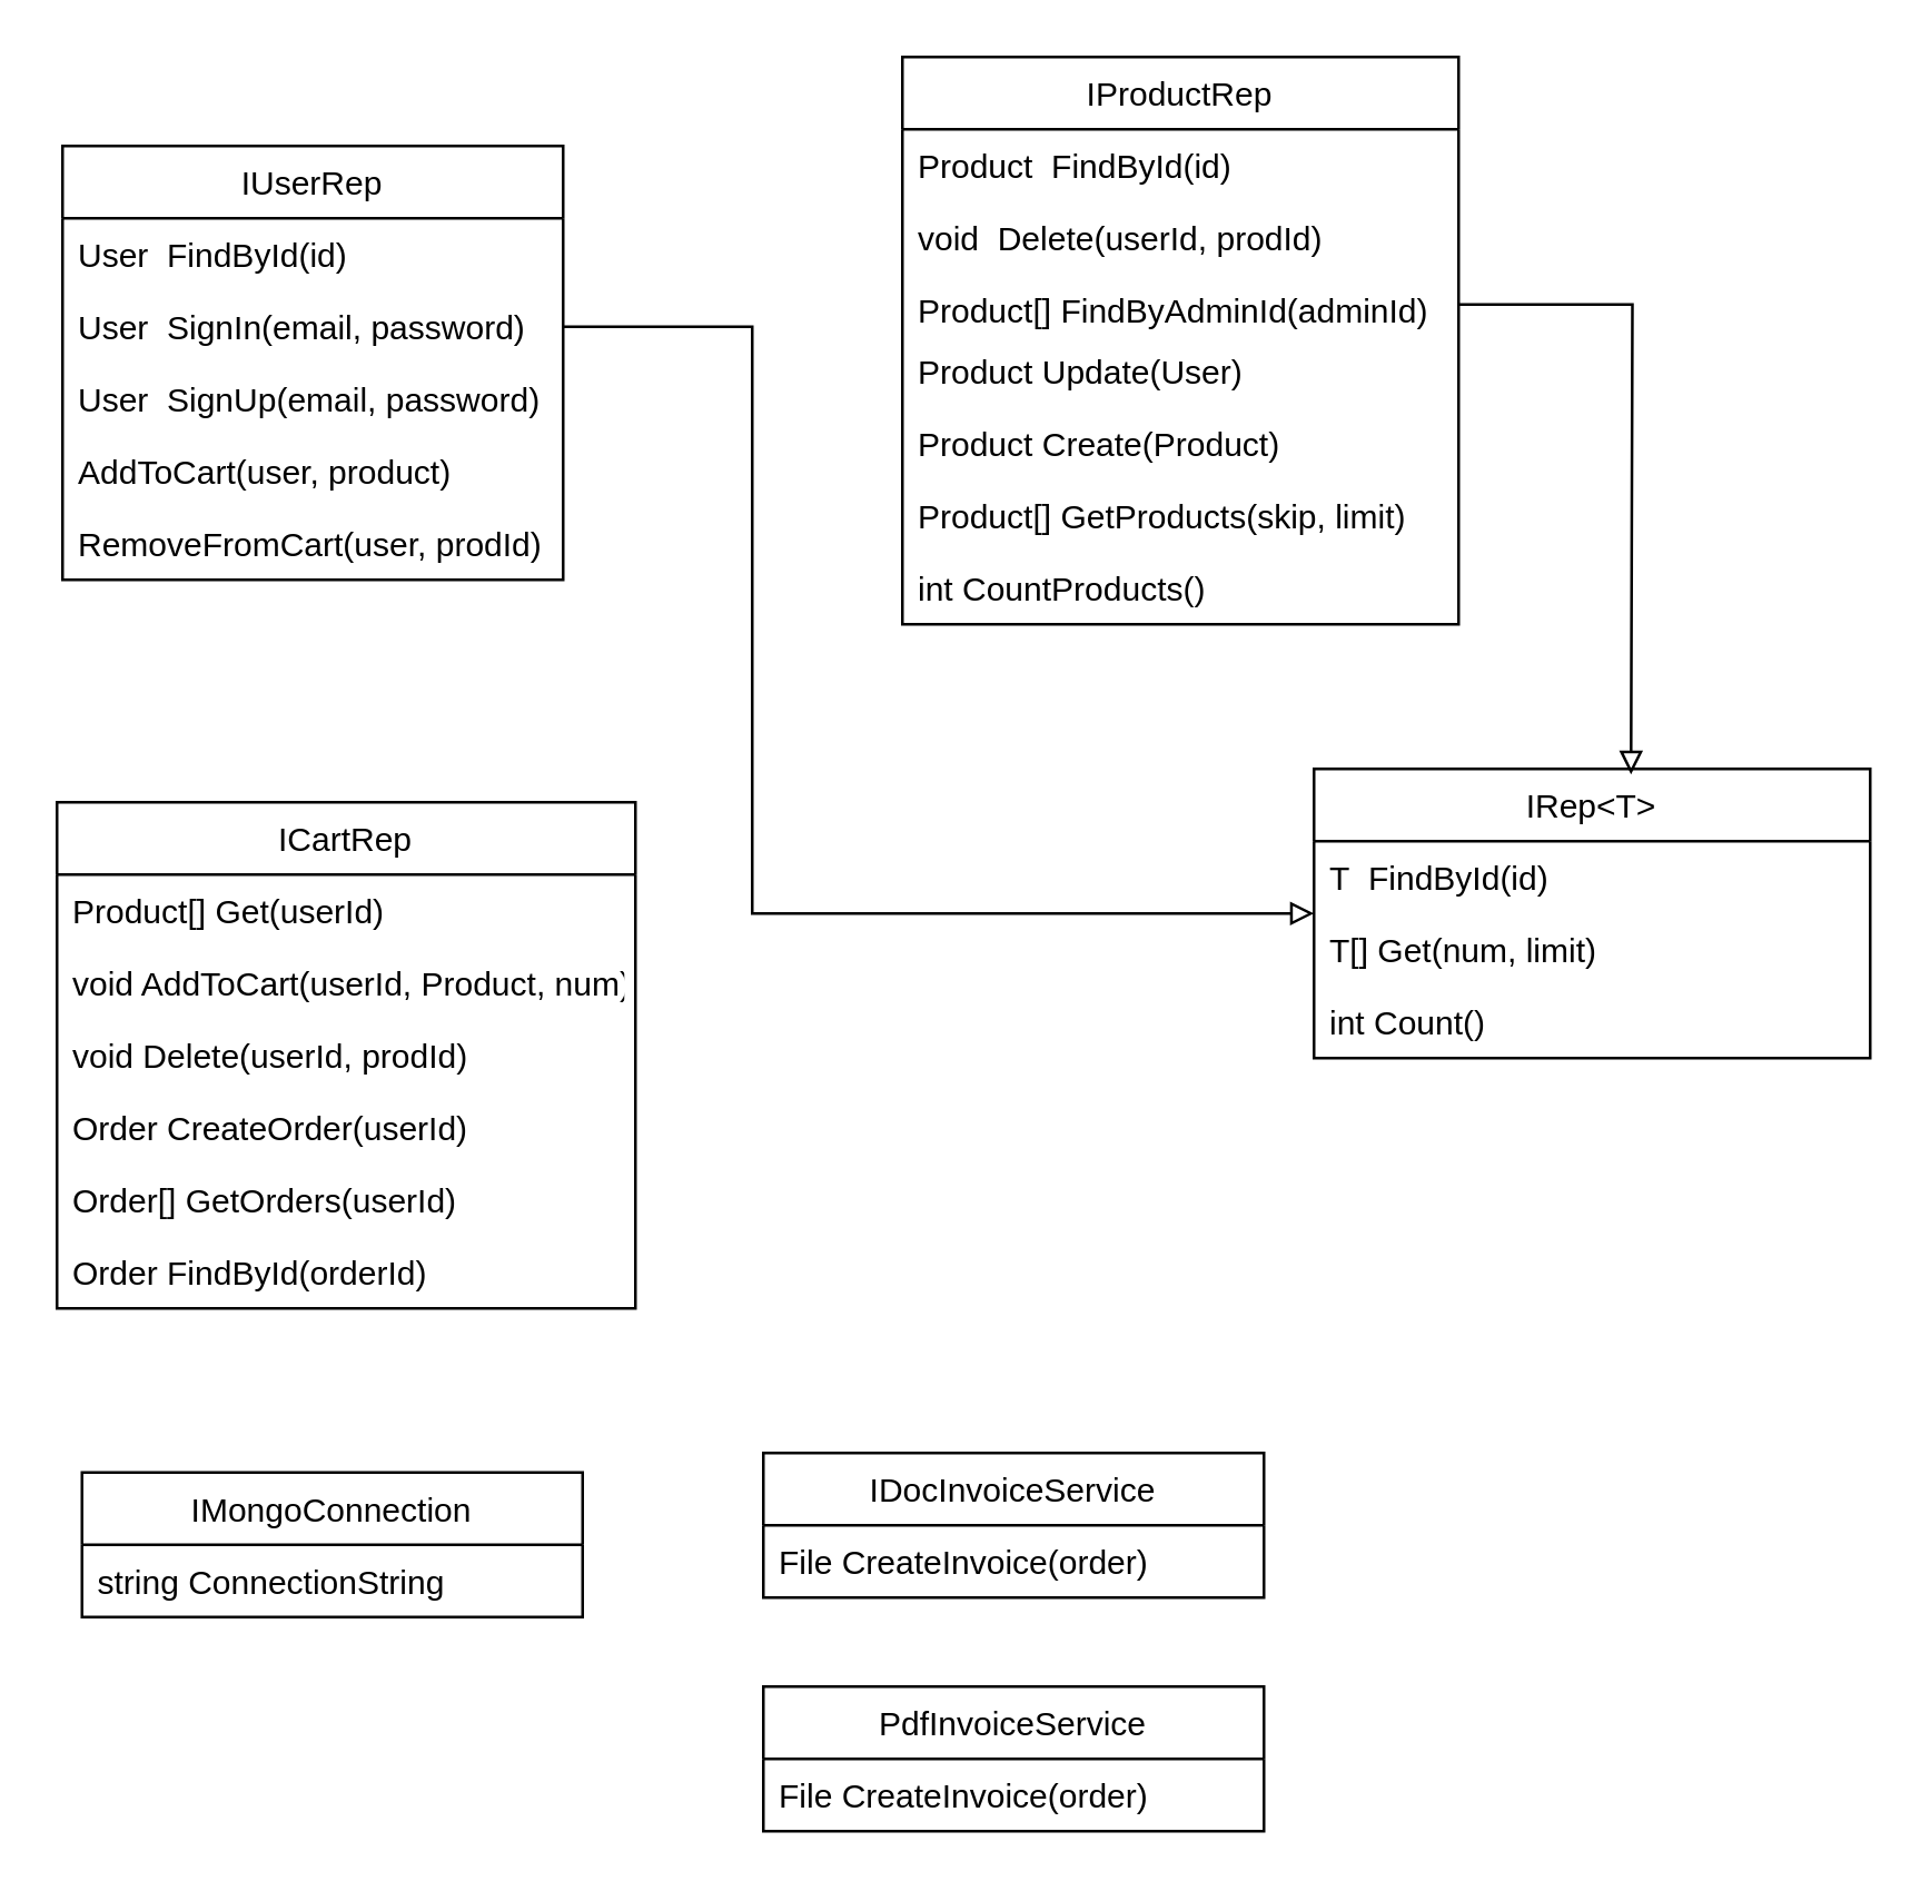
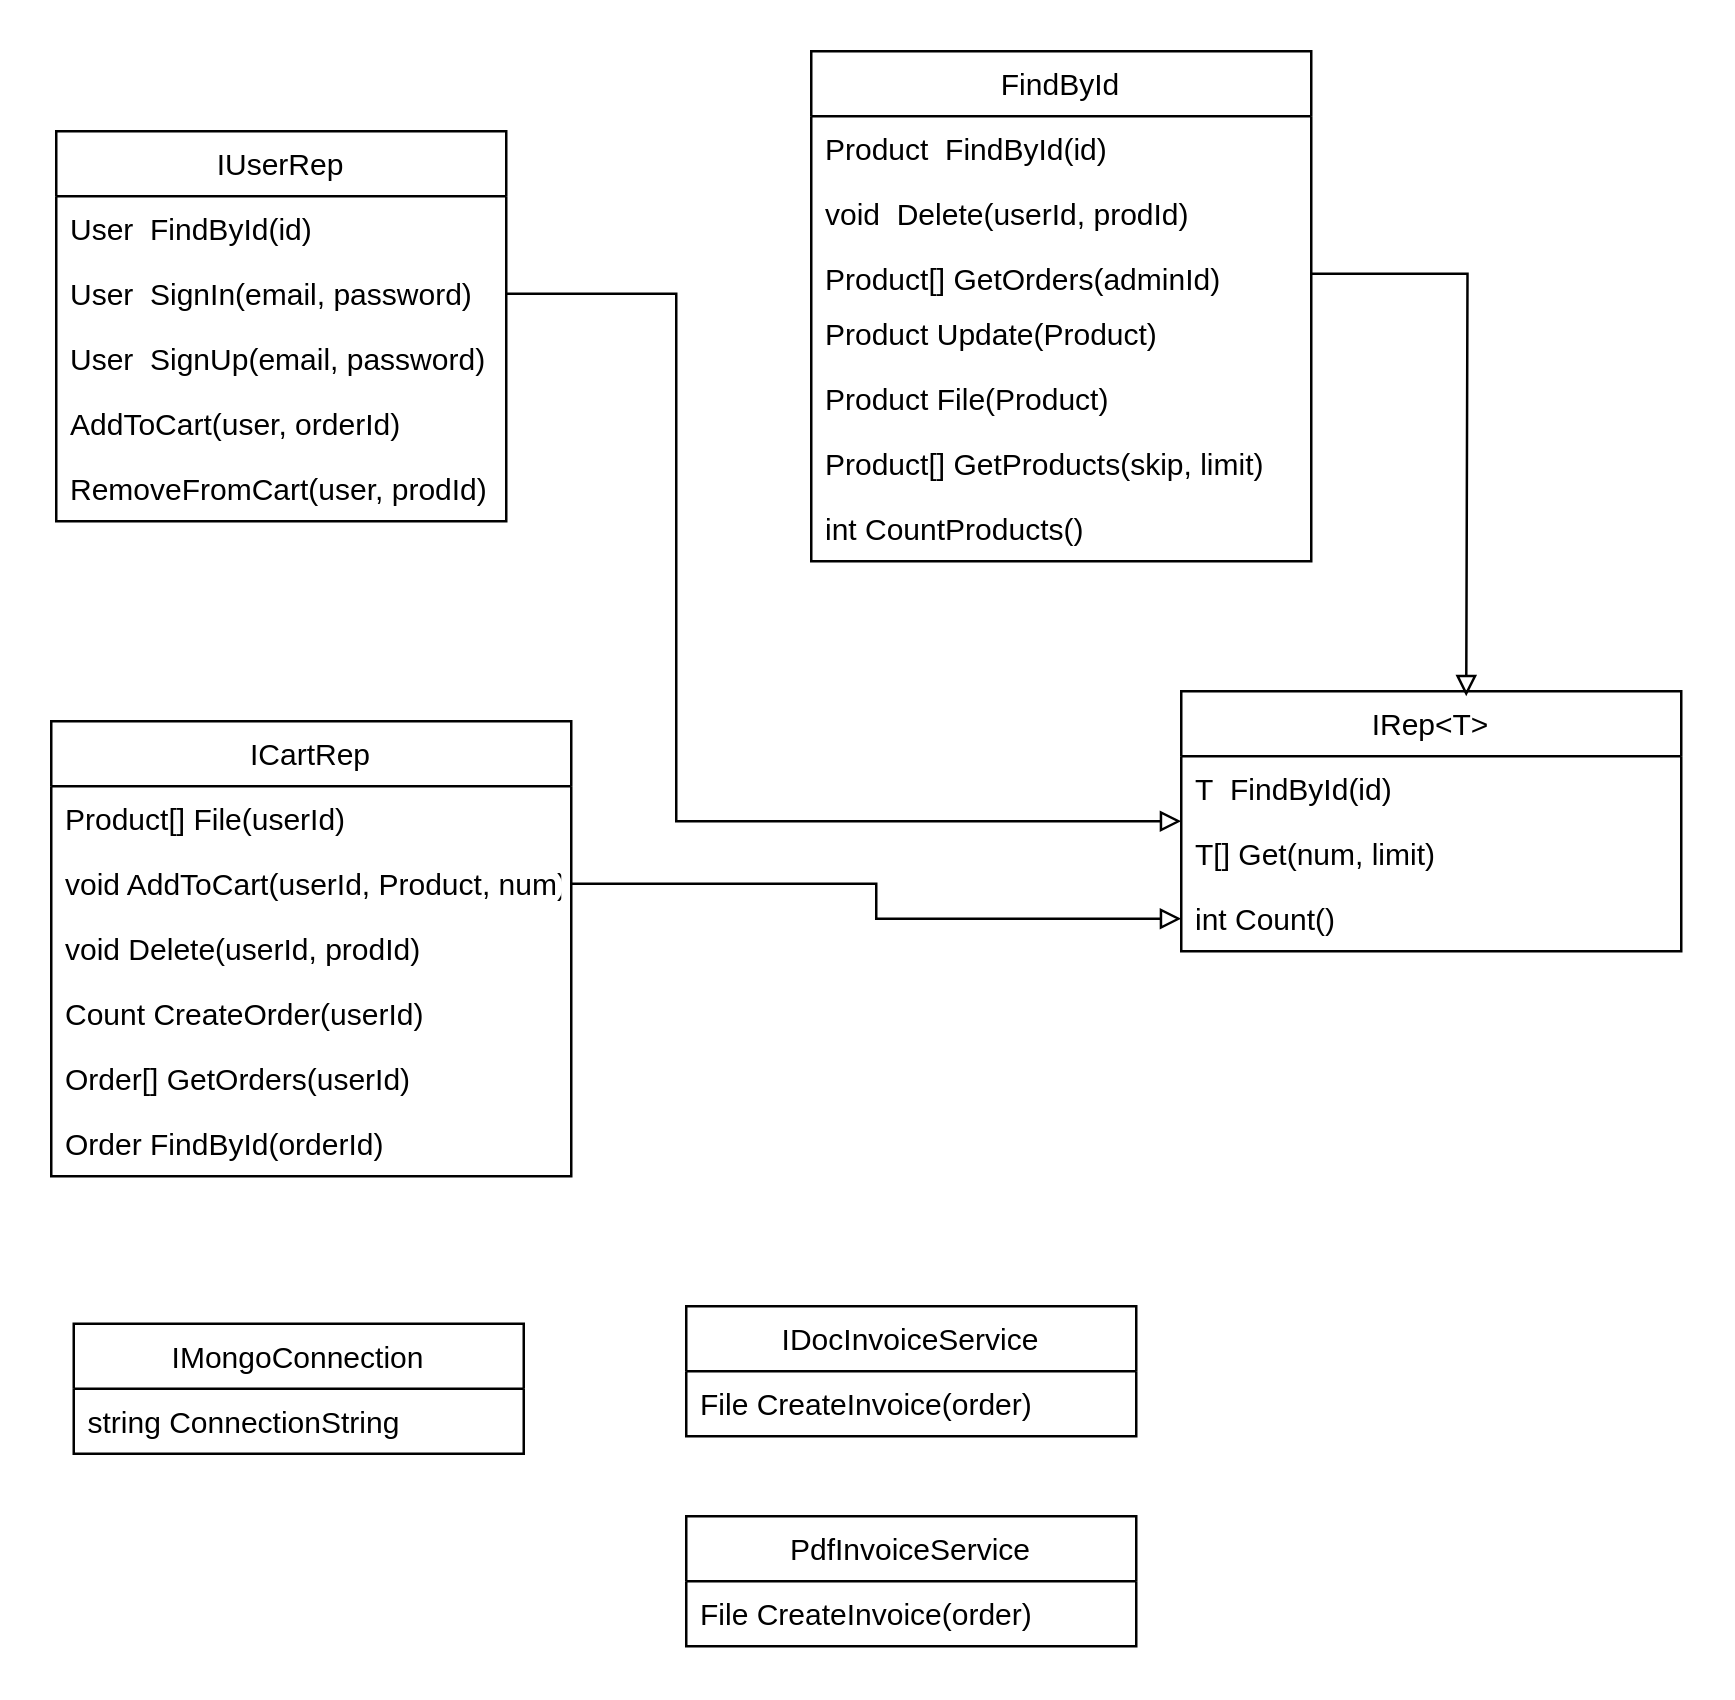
  <mxCell id="0" />
  <mxCell id="1" parent="0" />
  <mxCell id="2" value="IUserRep" style="swimlane;fontStyle=0;childLayout=stackLayout;horizontal=1;startSize=26;fillColor=none;horizontalStack=0;resizeParent=1;resizeParentMax=0;resizeLast=0;collapsible=1;marginBottom=0;" parent="1" vertex="1"><mxGeometry x="22" y="52" width="180" height="156" as="geometry"><mxRectangle x="350" y="250" width="50" height="26" as="alternateBounds" /></mxGeometry></mxCell>
  <mxCell id="3" value="User  FindById(id)" style="text;strokeColor=none;fillColor=none;align=left;verticalAlign=top;spacingLeft=4;spacingRight=4;overflow=hidden;rotatable=0;points=[[0,0.5],[1,0.5]];portConstraint=eastwest;" parent="2" vertex="1"><mxGeometry y="26" width="180" height="26" as="geometry" /></mxCell>
  <mxCell id="4" value="User  SignIn(email, password)" style="text;strokeColor=none;fillColor=none;align=left;verticalAlign=top;spacingLeft=4;spacingRight=4;overflow=hidden;rotatable=0;points=[[0,0.5],[1,0.5]];portConstraint=eastwest;" parent="2" vertex="1"><mxGeometry y="52" width="180" height="26" as="geometry" /></mxCell>
  <mxCell id="5" value="User  SignUp(email, password)" style="text;strokeColor=none;fillColor=none;align=left;verticalAlign=top;spacingLeft=4;spacingRight=4;overflow=hidden;rotatable=0;points=[[0,0.5],[1,0.5]];portConstraint=eastwest;" parent="2" vertex="1"><mxGeometry y="78" width="180" height="26" as="geometry" /></mxCell>
- <mxCell id="6" value="AddToCart(user, product)" style="text;strokeColor=none;fillColor=none;align=left;verticalAlign=top;spacingLeft=4;spacingRight=4;overflow=hidden;rotatable=0;points=[[0,0.5],[1,0.5]];portConstraint=eastwest;" vertex="1" parent="2"><mxGeometry y="104" width="180" height="26" as="geometry" /></mxCell>
+ <mxCell id="6" value="AddToCart(user, orderId)" style="text;strokeColor=none;fillColor=none;align=left;verticalAlign=top;spacingLeft=4;spacingRight=4;overflow=hidden;rotatable=0;points=[[0,0.5],[1,0.5]];portConstraint=eastwest;" vertex="1" parent="2"><mxGeometry y="104" width="180" height="26" as="geometry" /></mxCell>
  <mxCell id="7" value="RemoveFromCart(user, prodId)" style="text;strokeColor=none;fillColor=none;align=left;verticalAlign=top;spacingLeft=4;spacingRight=4;overflow=hidden;rotatable=0;points=[[0,0.5],[1,0.5]];portConstraint=eastwest;" vertex="1" parent="2"><mxGeometry y="130" width="180" height="26" as="geometry" /></mxCell>
- <mxCell id="8" value="IProductRep" style="swimlane;fontStyle=0;childLayout=stackLayout;horizontal=1;startSize=26;fillColor=none;horizontalStack=0;resizeParent=1;resizeParentMax=0;resizeLast=0;collapsible=1;marginBottom=0;" parent="1" vertex="1"><mxGeometry x="324" y="20" width="200" height="204" as="geometry"><mxRectangle x="350" y="250" width="50" height="26" as="alternateBounds" /></mxGeometry></mxCell>
+ <mxCell id="8" value="FindById" style="swimlane;fontStyle=0;childLayout=stackLayout;horizontal=1;startSize=26;fillColor=none;horizontalStack=0;resizeParent=1;resizeParentMax=0;resizeLast=0;collapsible=1;marginBottom=0;" parent="1" vertex="1"><mxGeometry x="324" y="20" width="200" height="204" as="geometry"><mxRectangle x="350" y="250" width="50" height="26" as="alternateBounds" /></mxGeometry></mxCell>
  <mxCell id="9" value="Product  FindById(id)" style="text;strokeColor=none;fillColor=none;align=left;verticalAlign=top;spacingLeft=4;spacingRight=4;overflow=hidden;rotatable=0;points=[[0,0.5],[1,0.5]];portConstraint=eastwest;" parent="8" vertex="1"><mxGeometry y="26" width="200" height="26" as="geometry" /></mxCell>
  <mxCell id="10" value="void  Delete(userId, prodId)" style="text;strokeColor=none;fillColor=none;align=left;verticalAlign=top;spacingLeft=4;spacingRight=4;overflow=hidden;rotatable=0;points=[[0,0.5],[1,0.5]];portConstraint=eastwest;" parent="8" vertex="1"><mxGeometry y="52" width="200" height="26" as="geometry" /></mxCell>
- <mxCell id="11" value="Product[] FindByAdminId(adminId)" style="text;strokeColor=none;fillColor=none;align=left;verticalAlign=top;spacingLeft=4;spacingRight=4;overflow=hidden;rotatable=0;points=[[0,0.5],[1,0.5]];portConstraint=eastwest;" parent="8" vertex="1"><mxGeometry y="78" width="200" height="22" as="geometry" /></mxCell>
- <mxCell id="12" value="Product Update(User)" style="text;strokeColor=none;fillColor=none;align=left;verticalAlign=top;spacingLeft=4;spacingRight=4;overflow=hidden;rotatable=0;points=[[0,0.5],[1,0.5]];portConstraint=eastwest;" parent="8" vertex="1"><mxGeometry y="100" width="200" height="26" as="geometry" /></mxCell>
- <mxCell id="13" value="Product Create(Product)" style="text;strokeColor=none;fillColor=none;align=left;verticalAlign=top;spacingLeft=4;spacingRight=4;overflow=hidden;rotatable=0;points=[[0,0.5],[1,0.5]];portConstraint=eastwest;" parent="8" vertex="1"><mxGeometry y="126" width="200" height="26" as="geometry" /></mxCell>
+ <mxCell id="11" value="Product[] GetOrders(adminId)" style="text;strokeColor=none;fillColor=none;align=left;verticalAlign=top;spacingLeft=4;spacingRight=4;overflow=hidden;rotatable=0;points=[[0,0.5],[1,0.5]];portConstraint=eastwest;" parent="8" vertex="1"><mxGeometry y="78" width="200" height="22" as="geometry" /></mxCell>
+ <mxCell id="12" value="Product Update(Product)" style="text;strokeColor=none;fillColor=none;align=left;verticalAlign=top;spacingLeft=4;spacingRight=4;overflow=hidden;rotatable=0;points=[[0,0.5],[1,0.5]];portConstraint=eastwest;" parent="8" vertex="1"><mxGeometry y="100" width="200" height="26" as="geometry" /></mxCell>
+ <mxCell id="13" value="Product File(Product)" style="text;strokeColor=none;fillColor=none;align=left;verticalAlign=top;spacingLeft=4;spacingRight=4;overflow=hidden;rotatable=0;points=[[0,0.5],[1,0.5]];portConstraint=eastwest;" parent="8" vertex="1"><mxGeometry y="126" width="200" height="26" as="geometry" /></mxCell>
  <mxCell id="14" value="Product[] GetProducts(skip, limit)" style="text;strokeColor=none;fillColor=none;align=left;verticalAlign=top;spacingLeft=4;spacingRight=4;overflow=hidden;rotatable=0;points=[[0,0.5],[1,0.5]];portConstraint=eastwest;" parent="8" vertex="1"><mxGeometry y="152" width="200" height="26" as="geometry" /></mxCell>
  <mxCell id="15" value="int CountProducts()" style="text;strokeColor=none;fillColor=none;align=left;verticalAlign=top;spacingLeft=4;spacingRight=4;overflow=hidden;rotatable=0;points=[[0,0.5],[1,0.5]];portConstraint=eastwest;" parent="8" vertex="1"><mxGeometry y="178" width="200" height="26" as="geometry" /></mxCell>
  <mxCell id="16" value="ICartRep" style="swimlane;fontStyle=0;childLayout=stackLayout;horizontal=1;startSize=26;fillColor=none;horizontalStack=0;resizeParent=1;resizeParentMax=0;resizeLast=0;collapsible=1;marginBottom=0;" parent="1" vertex="1"><mxGeometry x="20" y="288" width="208" height="182" as="geometry"><mxRectangle x="350" y="250" width="50" height="26" as="alternateBounds" /></mxGeometry></mxCell>
- <mxCell id="17" value="Product[] Get(userId)" style="text;strokeColor=none;fillColor=none;align=left;verticalAlign=top;spacingLeft=4;spacingRight=4;overflow=hidden;rotatable=0;points=[[0,0.5],[1,0.5]];portConstraint=eastwest;" parent="16" vertex="1"><mxGeometry y="26" width="208" height="26" as="geometry" /></mxCell>
+ <mxCell id="17" value="Product[] File(userId)" style="text;strokeColor=none;fillColor=none;align=left;verticalAlign=top;spacingLeft=4;spacingRight=4;overflow=hidden;rotatable=0;points=[[0,0.5],[1,0.5]];portConstraint=eastwest;" parent="16" vertex="1"><mxGeometry y="26" width="208" height="26" as="geometry" /></mxCell>
  <mxCell id="18" value="void AddToCart(userId, Product, num)" style="text;strokeColor=none;fillColor=none;align=left;verticalAlign=top;spacingLeft=4;spacingRight=4;overflow=hidden;rotatable=0;points=[[0,0.5],[1,0.5]];portConstraint=eastwest;" parent="16" vertex="1"><mxGeometry y="52" width="208" height="26" as="geometry" /></mxCell>
  <mxCell id="19" value="void Delete(userId, prodId)" style="text;strokeColor=none;fillColor=none;align=left;verticalAlign=top;spacingLeft=4;spacingRight=4;overflow=hidden;rotatable=0;points=[[0,0.5],[1,0.5]];portConstraint=eastwest;" parent="16" vertex="1"><mxGeometry y="78" width="208" height="26" as="geometry" /></mxCell>
- <mxCell id="20" value="Order CreateOrder(userId)" style="text;strokeColor=none;fillColor=none;align=left;verticalAlign=top;spacingLeft=4;spacingRight=4;overflow=hidden;rotatable=0;points=[[0,0.5],[1,0.5]];portConstraint=eastwest;" parent="16" vertex="1"><mxGeometry y="104" width="208" height="26" as="geometry" /></mxCell>
+ <mxCell id="20" value="Count CreateOrder(userId)" style="text;strokeColor=none;fillColor=none;align=left;verticalAlign=top;spacingLeft=4;spacingRight=4;overflow=hidden;rotatable=0;points=[[0,0.5],[1,0.5]];portConstraint=eastwest;" parent="16" vertex="1"><mxGeometry y="104" width="208" height="26" as="geometry" /></mxCell>
  <mxCell id="21" value="Order[] GetOrders(userId)" style="text;strokeColor=none;fillColor=none;align=left;verticalAlign=top;spacingLeft=4;spacingRight=4;overflow=hidden;rotatable=0;points=[[0,0.5],[1,0.5]];portConstraint=eastwest;" parent="16" vertex="1"><mxGeometry y="130" width="208" height="26" as="geometry" /></mxCell>
  <mxCell id="22" value="Order FindById(orderId)" style="text;strokeColor=none;fillColor=none;align=left;verticalAlign=top;spacingLeft=4;spacingRight=4;overflow=hidden;rotatable=0;points=[[0,0.5],[1,0.5]];portConstraint=eastwest;" parent="16" vertex="1"><mxGeometry y="156" width="208" height="26" as="geometry" /></mxCell>
  <mxCell id="23" value="IRep&lt;T&gt;" style="swimlane;fontStyle=0;childLayout=stackLayout;horizontal=1;startSize=26;fillColor=none;horizontalStack=0;resizeParent=1;resizeParentMax=0;resizeLast=0;collapsible=1;marginBottom=0;" parent="1" vertex="1"><mxGeometry x="472" y="276" width="200" height="104" as="geometry"><mxRectangle x="350" y="250" width="50" height="26" as="alternateBounds" /></mxGeometry></mxCell>
  <mxCell id="24" value="T  FindById(id)" style="text;strokeColor=none;fillColor=none;align=left;verticalAlign=top;spacingLeft=4;spacingRight=4;overflow=hidden;rotatable=0;points=[[0,0.5],[1,0.5]];portConstraint=eastwest;" parent="23" vertex="1"><mxGeometry y="26" width="200" height="26" as="geometry" /></mxCell>
  <mxCell id="25" value="T[] Get(num, limit)" style="text;strokeColor=none;fillColor=none;align=left;verticalAlign=top;spacingLeft=4;spacingRight=4;overflow=hidden;rotatable=0;points=[[0,0.5],[1,0.5]];portConstraint=eastwest;" parent="23" vertex="1"><mxGeometry y="52" width="200" height="26" as="geometry" /></mxCell>
  <mxCell id="26" value="int Count()" style="text;strokeColor=none;fillColor=none;align=left;verticalAlign=top;spacingLeft=4;spacingRight=4;overflow=hidden;rotatable=0;points=[[0,0.5],[1,0.5]];portConstraint=eastwest;" parent="23" vertex="1"><mxGeometry y="78" width="200" height="26" as="geometry" /></mxCell>
  <mxCell id="27" style="edgeStyle=orthogonalEdgeStyle;rounded=0;orthogonalLoop=1;jettySize=auto;html=1;exitX=1;exitY=0.5;exitDx=0;exitDy=0;endArrow=block;endFill=0;" parent="1" source="4" edge="1"><mxGeometry relative="1" as="geometry"><Array as="points"><mxPoint x="270" y="117" /><mxPoint x="270" y="328" /></Array><mxPoint x="472" y="328" as="targetPoint" /></mxGeometry></mxCell>
  <mxCell id="28" style="edgeStyle=orthogonalEdgeStyle;rounded=0;orthogonalLoop=1;jettySize=auto;html=1;exitX=1;exitY=0.5;exitDx=0;exitDy=0;endArrow=block;endFill=0;" parent="1" source="11" edge="1"><mxGeometry relative="1" as="geometry"><mxPoint x="586" y="278" as="targetPoint" /></mxGeometry></mxCell>
+ <mxCell id="29" style="edgeStyle=orthogonalEdgeStyle;rounded=0;orthogonalLoop=1;jettySize=auto;html=1;exitX=1;exitY=0.5;exitDx=0;exitDy=0;entryX=0;entryY=0.5;entryDx=0;entryDy=0;endArrow=block;endFill=0;" parent="1" source="18" target="26" edge="1"><mxGeometry relative="1" as="geometry" /></mxCell>
  <mxCell id="30" value="IMongoConnection" style="swimlane;fontStyle=0;childLayout=stackLayout;horizontal=1;startSize=26;fillColor=none;horizontalStack=0;resizeParent=1;resizeParentMax=0;resizeLast=0;collapsible=1;marginBottom=0;" parent="1" vertex="1"><mxGeometry x="29" y="529" width="180" height="52" as="geometry"><mxRectangle x="350" y="250" width="50" height="26" as="alternateBounds" /></mxGeometry></mxCell>
  <mxCell id="31" value="string ConnectionString" style="text;strokeColor=none;fillColor=none;align=left;verticalAlign=top;spacingLeft=4;spacingRight=4;overflow=hidden;rotatable=0;points=[[0,0.5],[1,0.5]];portConstraint=eastwest;" parent="30" vertex="1"><mxGeometry y="26" width="180" height="26" as="geometry" /></mxCell>
  <mxCell id="32" value="PdfInvoiceService" style="swimlane;fontStyle=0;childLayout=stackLayout;horizontal=1;startSize=26;fillColor=none;horizontalStack=0;resizeParent=1;resizeParentMax=0;resizeLast=0;collapsible=1;marginBottom=0;" parent="1" vertex="1"><mxGeometry x="274" y="606" width="180" height="52" as="geometry"><mxRectangle x="350" y="250" width="50" height="26" as="alternateBounds" /></mxGeometry></mxCell>
  <mxCell id="33" value="File CreateInvoice(order)" style="text;strokeColor=none;fillColor=none;align=left;verticalAlign=top;spacingLeft=4;spacingRight=4;overflow=hidden;rotatable=0;points=[[0,0.5],[1,0.5]];portConstraint=eastwest;" parent="32" vertex="1"><mxGeometry y="26" width="180" height="26" as="geometry" /></mxCell>
  <mxCell id="34" value="IDocInvoiceService" style="swimlane;fontStyle=0;childLayout=stackLayout;horizontal=1;startSize=26;fillColor=none;horizontalStack=0;resizeParent=1;resizeParentMax=0;resizeLast=0;collapsible=1;marginBottom=0;" parent="1" vertex="1"><mxGeometry x="274" y="522" width="180" height="52" as="geometry"><mxRectangle x="350" y="250" width="50" height="26" as="alternateBounds" /></mxGeometry></mxCell>
  <mxCell id="35" value="File CreateInvoice(order)" style="text;strokeColor=none;fillColor=none;align=left;verticalAlign=top;spacingLeft=4;spacingRight=4;overflow=hidden;rotatable=0;points=[[0,0.5],[1,0.5]];portConstraint=eastwest;" parent="34" vertex="1"><mxGeometry y="26" width="180" height="26" as="geometry" /></mxCell>
